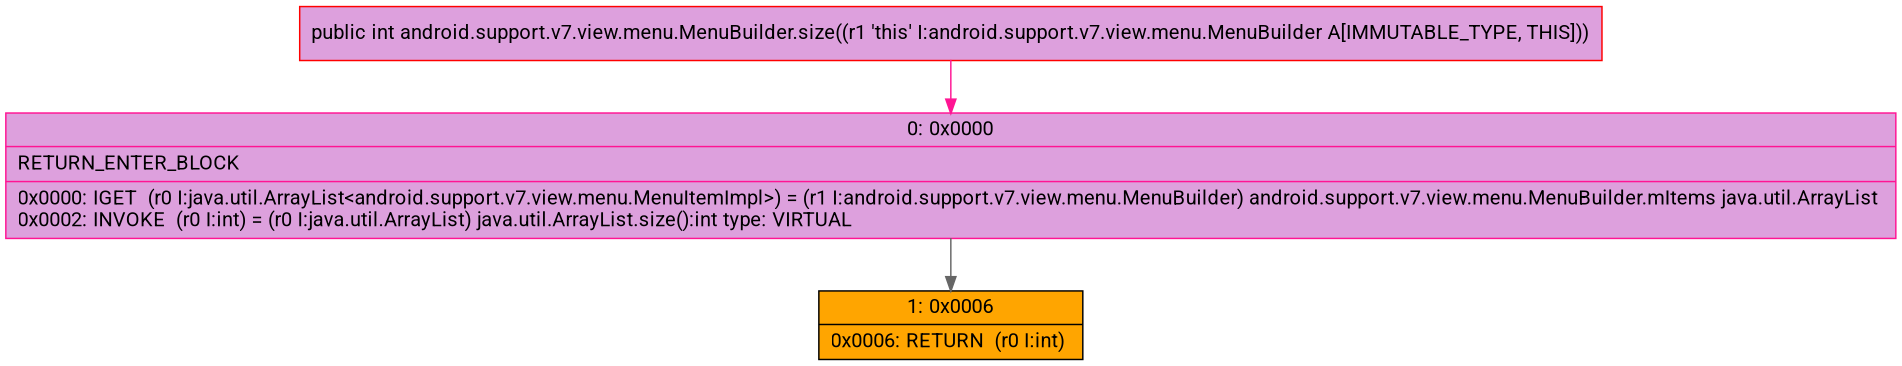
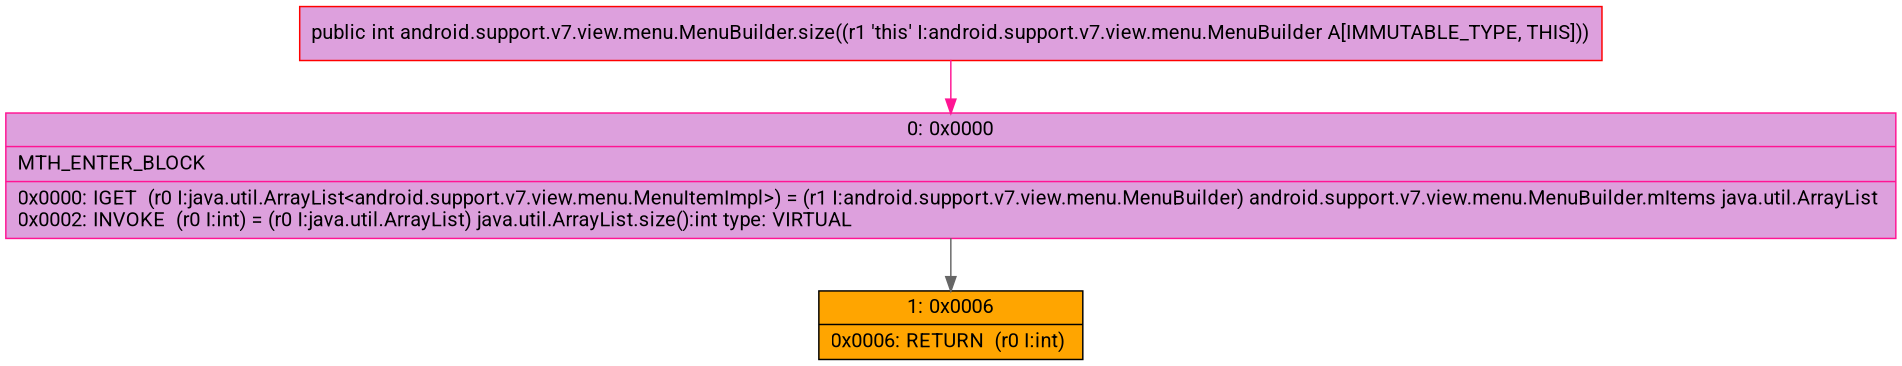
  digraph {
    fontname=Roboto
    node [shape=record style=filled fillcolor=plum fontname=Roboto]
    edge [style=solid fontname=Roboto]
-   n1 [label="{0\:\ 0x0000|RETURN_ENTER_BLOCK\l|0x0000: IGET  (r0 I:java.util.ArrayList\<android.support.v7.view.menu.MenuItemImpl\>) = (r1 I:android.support.v7.view.menu.MenuBuilder) android.support.v7.view.menu.MenuBuilder.mItems java.util.ArrayList \l0x0002: INVOKE  (r0 I:int) = (r0 I:java.util.ArrayList) java.util.ArrayList.size():int type: VIRTUAL \l}" color=deeppink]
+   n1 [label="{0\:\ 0x0000|MTH_ENTER_BLOCK\l|0x0000: IGET  (r0 I:java.util.ArrayList\<android.support.v7.view.menu.MenuItemImpl\>) = (r1 I:android.support.v7.view.menu.MenuBuilder) android.support.v7.view.menu.MenuBuilder.mItems java.util.ArrayList \l0x0002: INVOKE  (r0 I:int) = (r0 I:java.util.ArrayList) java.util.ArrayList.size():int type: VIRTUAL \l}" color=deeppink]
    n2 [label="{1\:\ 0x0006|0x0006: RETURN  (r0 I:int) \l}" fillcolor=orange color=black]
    n3 [label="{public int android.support.v7.view.menu.MenuBuilder.size((r1 'this' I:android.support.v7.view.menu.MenuBuilder A[IMMUTABLE_TYPE, THIS])) }" color=red]
    n1 -> n2 [color=gray40]
    n3 -> n1 [color=deeppink]
  }
